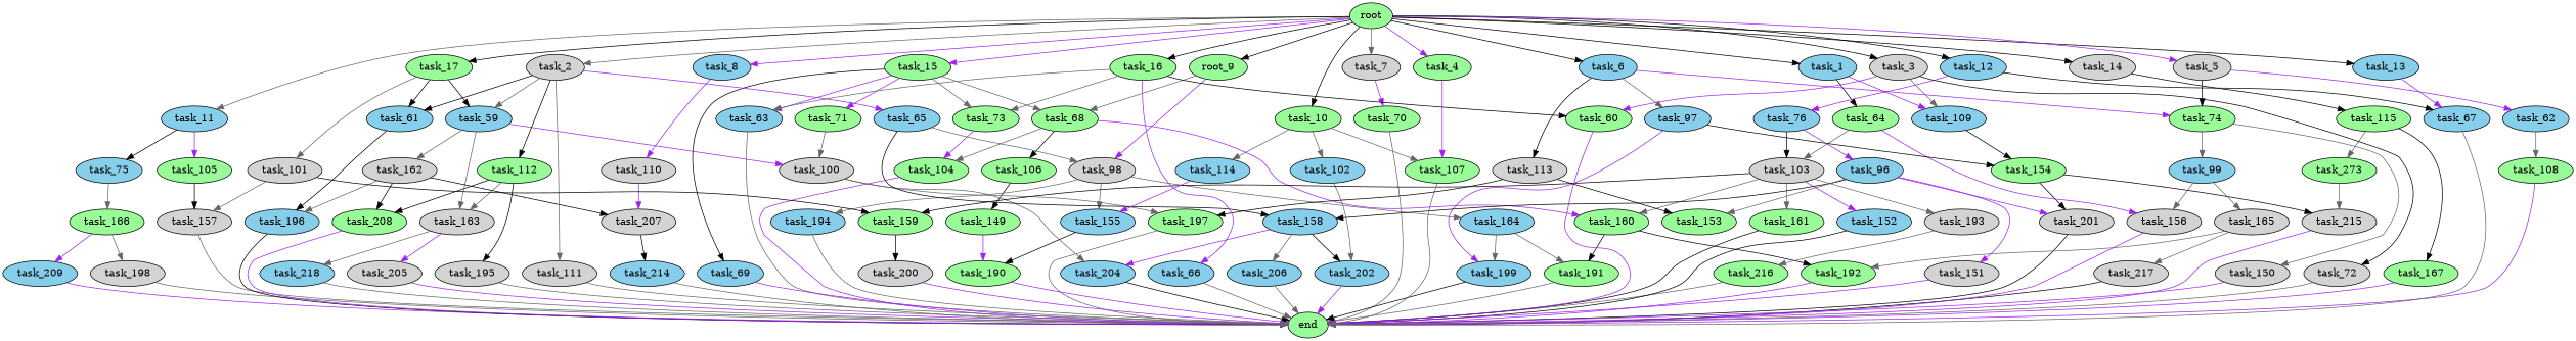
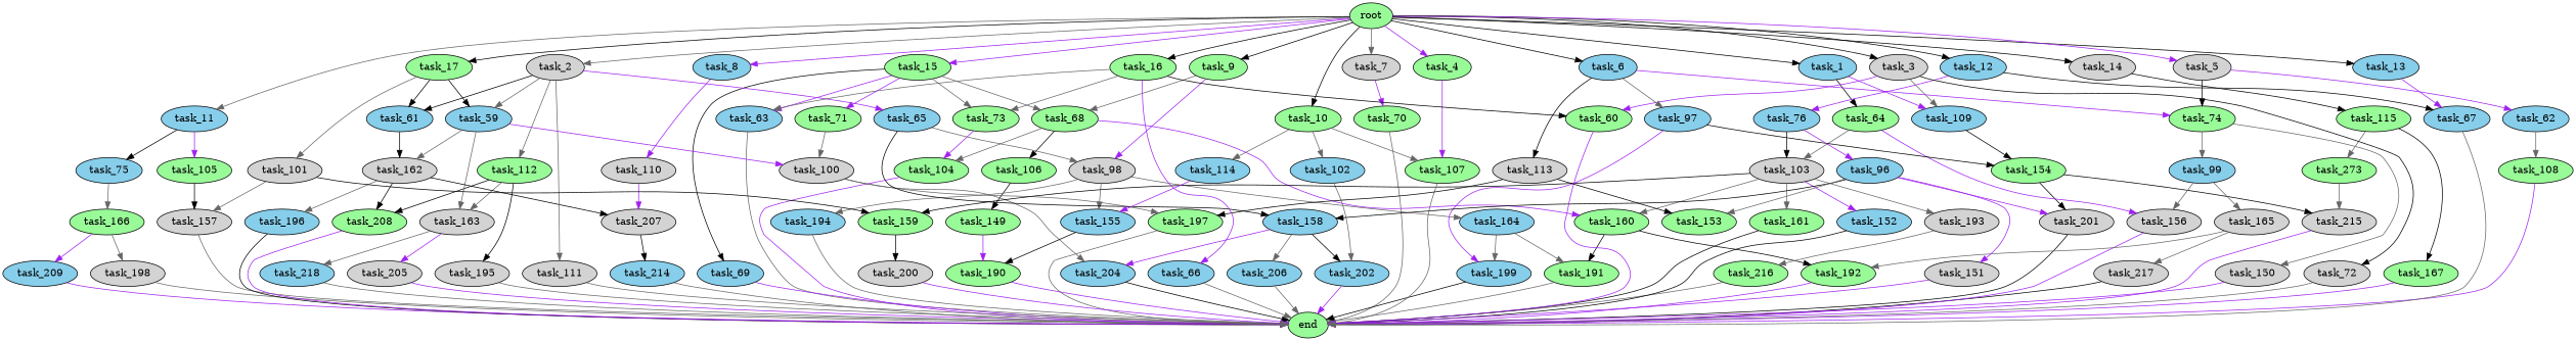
  digraph {
    node [fillcolor=palegreen style=filled]
    edge [color=gray40]
    task_157 [fillcolor=lightgrey]
    task_105
    end
    task_163 [fillcolor=lightgrey]
    task_218 [fillcolor=skyblue]
    task_205 [fillcolor=lightgrey]
    task_15
    task_73
    task_63 [fillcolor=skyblue]
    task_68
    task_69 [fillcolor=skyblue]
    task_71
    task_104
    task_106
    task_160
    task_100 [fillcolor=lightgrey]
    task_102 [fillcolor=skyblue]
    task_202 [fillcolor=skyblue]
    task_207 [fillcolor=lightgrey]
    task_214 [fillcolor=skyblue]
    task_7 [fillcolor=lightgrey]
    task_70
    task_198 [fillcolor=lightgrey]
    task_166
    task_209 [fillcolor=skyblue]
    task_75 [fillcolor=skyblue]
    task_201 [fillcolor=lightgrey]
    task_154
    task_215 [fillcolor=lightgrey]
    task_149
    task_190
    task_204 [fillcolor=skyblue]
    task_155 [fillcolor=skyblue]
    task_98 [fillcolor=lightgrey]
    task_164 [fillcolor=skyblue]
    task_194 [fillcolor=skyblue]
    task_191
    task_199 [fillcolor=skyblue]
-   task_9 [label=root_9]
+   task_9
    task_196 [fillcolor=skyblue]
    task_216
    task_112
    task_195 [fillcolor=lightgrey]
    task_208
    task_59 [fillcolor=skyblue]
    task_162 [fillcolor=lightgrey]
    task_197
    task_217 [fillcolor=lightgrey]
    task_156 [fillcolor=lightgrey]
    task_64
    task_103 [fillcolor=lightgrey]
    task_159
    task_161
    task_193 [fillcolor=lightgrey]
    task_152 [fillcolor=skyblue]
    task_65 [fillcolor=skyblue]
    task_158 [fillcolor=skyblue]
    task_206 [fillcolor=skyblue]
    task_150 [fillcolor=lightgrey]
    task_200 [fillcolor=lightgrey]
    task_192
    task_115
    task_167
    n64 [label=task_273]
    task_61 [fillcolor=skyblue]
    task_11 [fillcolor=skyblue]
    task_1 [fillcolor=skyblue]
    task_109 [fillcolor=skyblue]
    task_165 [fillcolor=lightgrey]
    task_97 [fillcolor=skyblue]
    task_96 [fillcolor=skyblue]
    task_153
    task_151 [fillcolor=lightgrey]
    task_99 [fillcolor=skyblue]
    task_62 [fillcolor=skyblue]
    task_108
    task_66 [fillcolor=skyblue]
    task_4
    task_107
    task_60
    task_10
    task_114 [fillcolor=skyblue]
    task_8 [fillcolor=skyblue]
    task_110 [fillcolor=lightgrey]
    task_67 [fillcolor=skyblue]
    task_14 [fillcolor=lightgrey]
    task_12 [fillcolor=skyblue]
    task_76 [fillcolor=skyblue]
    task_13 [fillcolor=skyblue]
    task_3 [fillcolor=lightgrey]
    task_72 [fillcolor=lightgrey]
    task_113 [fillcolor=lightgrey]
    task_6 [fillcolor=skyblue]
    task_74
    task_2 [fillcolor=lightgrey]
    task_111 [fillcolor=lightgrey]
    task_17
    task_101 [fillcolor=lightgrey]
    root
    task_16
    task_5 [fillcolor=lightgrey]
    task_157 -> end
    task_105 -> task_157 [color=black]
    task_163 -> task_218
    task_163 -> task_205 [color=purple]
    task_218 -> end
    task_205 -> end [color=purple]
    task_15 -> task_73
    task_15 -> task_63 [color=purple]
    task_15 -> task_68
    task_15 -> task_69 [color=black]
    task_15 -> task_71 [color=purple]
    task_73 -> task_104 [color=purple]
    task_63 -> end
    task_68 -> task_104
    task_68 -> task_106 [color=black]
    task_68 -> task_160 [color=purple]
    task_69 -> end [color=purple]
    task_71 -> task_100
    task_104 -> end [color=purple]
    task_106 -> task_149 [color=black]
    task_160 -> task_191 [color=black]
    task_160 -> task_192 [color=black]
    task_100 -> task_204
    task_100 -> task_197
    task_102 -> task_202
    task_202 -> end [color=purple]
    task_207 -> task_214 [color=black]
    task_214 -> end
    task_7 -> task_70 [color=purple]
    task_70 -> end
    task_198 -> end
    task_166 -> task_198
    task_166 -> task_209 [color=purple]
    task_209 -> end [color=purple]
    task_75 -> task_166
    task_201 -> end [color=black]
    task_154 -> task_201 [color=black]
    task_154 -> task_215 [color=black]
    task_215 -> end [color=purple]
    task_149 -> task_190 [color=purple]
    task_190 -> end [color=purple]
    task_204 -> end [color=black]
    task_155 -> task_190 [color=black]
    task_98 -> task_155
    task_98 -> task_164
    task_98 -> task_194
    task_164 -> task_191
    task_164 -> task_199
    task_194 -> end
    task_191 -> end
    task_199 -> end [color=black]
    task_9 -> task_68
    task_9 -> task_98 [color=purple]
    task_196 -> end [color=black]
    task_216 -> end
    task_112 -> task_163
    task_112 -> task_195 [color=black]
    task_112 -> task_208 [color=black]
    task_195 -> end
    task_208 -> end [color=purple]
    task_59 -> task_163
    task_59 -> task_100 [color=purple]
    task_59 -> task_162
    task_162 -> task_207 [color=black]
    task_162 -> task_196
    task_162 -> task_208 [color=black]
    task_197 -> end
    task_217 -> end [color=black]
    task_156 -> end [color=purple]
    task_64 -> task_156 [color=purple]
    task_64 -> task_103
    task_103 -> task_160
    task_103 -> task_159 [color=black]
    task_103 -> task_161
    task_103 -> task_193
    task_103 -> task_152 [color=purple]
    task_159 -> task_200 [color=black]
    task_161 -> end [color=black]
    task_193 -> task_216
    task_152 -> end [color=black]
    task_65 -> task_98
    task_65 -> task_158 [color=black]
    task_158 -> task_202 [color=black]
    task_158 -> task_204 [color=purple]
    task_158 -> task_206
    task_206 -> end
    task_150 -> end [color=purple]
    task_200 -> end [color=purple]
    task_192 -> end [color=purple]
    task_115 -> task_167 [color=black]
    task_115 -> n64
    task_167 -> end [color=purple]
    n64 -> task_215
-   task_61 -> task_196 [color=black]
+   task_61 -> task_162 [color=black]
    task_11 -> task_105 [color=purple]
    task_11 -> task_75 [color=black]
    task_1 -> task_64 [color=black]
    task_1 -> task_109 [color=purple]
    task_109 -> task_154 [color=black]
    task_165 -> task_217
    task_165 -> task_192
    task_97 -> task_154 [color=black]
    task_97 -> task_199 [color=purple]
    task_96 -> task_201 [color=purple]
    task_96 -> task_158 [color=black]
    task_96 -> task_153
    task_96 -> task_151 [color=purple]
    task_151 -> end [color=purple]
    task_99 -> task_156
    task_99 -> task_165
    task_62 -> task_108
    task_108 -> end [color=purple]
    task_66 -> end
    task_4 -> task_107 [color=purple]
    task_107 -> end
    task_60 -> end [color=purple]
    task_10 -> task_102
    task_10 -> task_107
    task_10 -> task_114
    task_114 -> task_155 [color=purple]
    task_8 -> task_110 [color=purple]
    task_110 -> task_207 [color=purple]
    task_67 -> end
    task_14 -> task_115 [color=black]
    task_12 -> task_67 [color=black]
    task_12 -> task_76 [color=purple]
    task_76 -> task_103 [color=black]
    task_76 -> task_96 [color=purple]
    task_13 -> task_67 [color=purple]
    task_3 -> task_109
    task_3 -> task_60 [color=purple]
    task_3 -> task_72 [color=black]
    task_72 -> end
    task_113 -> task_197 [color=black]
    task_113 -> task_153 [color=black]
    task_6 -> task_97
    task_6 -> task_113 [color=black]
    task_6 -> task_74 [color=purple]
    task_74 -> task_150
    task_74 -> task_99
-   task_2 -> task_112 [color=black]
+   task_2 -> task_112
    task_2 -> task_59
    task_2 -> task_65 [color=purple]
    task_2 -> task_61 [color=black]
    task_2 -> task_111
    task_111 -> end
    task_17 -> task_59 [color=black]
    task_17 -> task_61 [color=black]
    task_17 -> task_101
    task_101 -> task_157
    task_101 -> task_159 [color=black]
    root -> task_15 [color=purple]
    root -> task_7
    root -> task_9 [color=black]
    root -> task_11
    root -> task_1 [color=black]
    root -> task_4 [color=purple]
    root -> task_10 [color=black]
    root -> task_8 [color=purple]
    root -> task_14 [color=black]
    root -> task_12 [color=black]
    root -> task_13 [color=black]
    root -> task_3 [color=black]
    root -> task_6 [color=black]
    root -> task_2
    root -> task_17 [color=black]
    root -> task_16 [color=black]
    root -> task_5 [color=purple]
    task_16 -> task_73
    task_16 -> task_63
    task_16 -> task_66 [color=purple]
    task_16 -> task_60 [color=black]
    task_5 -> task_62 [color=purple]
    task_5 -> task_74 [color=black]
  }
